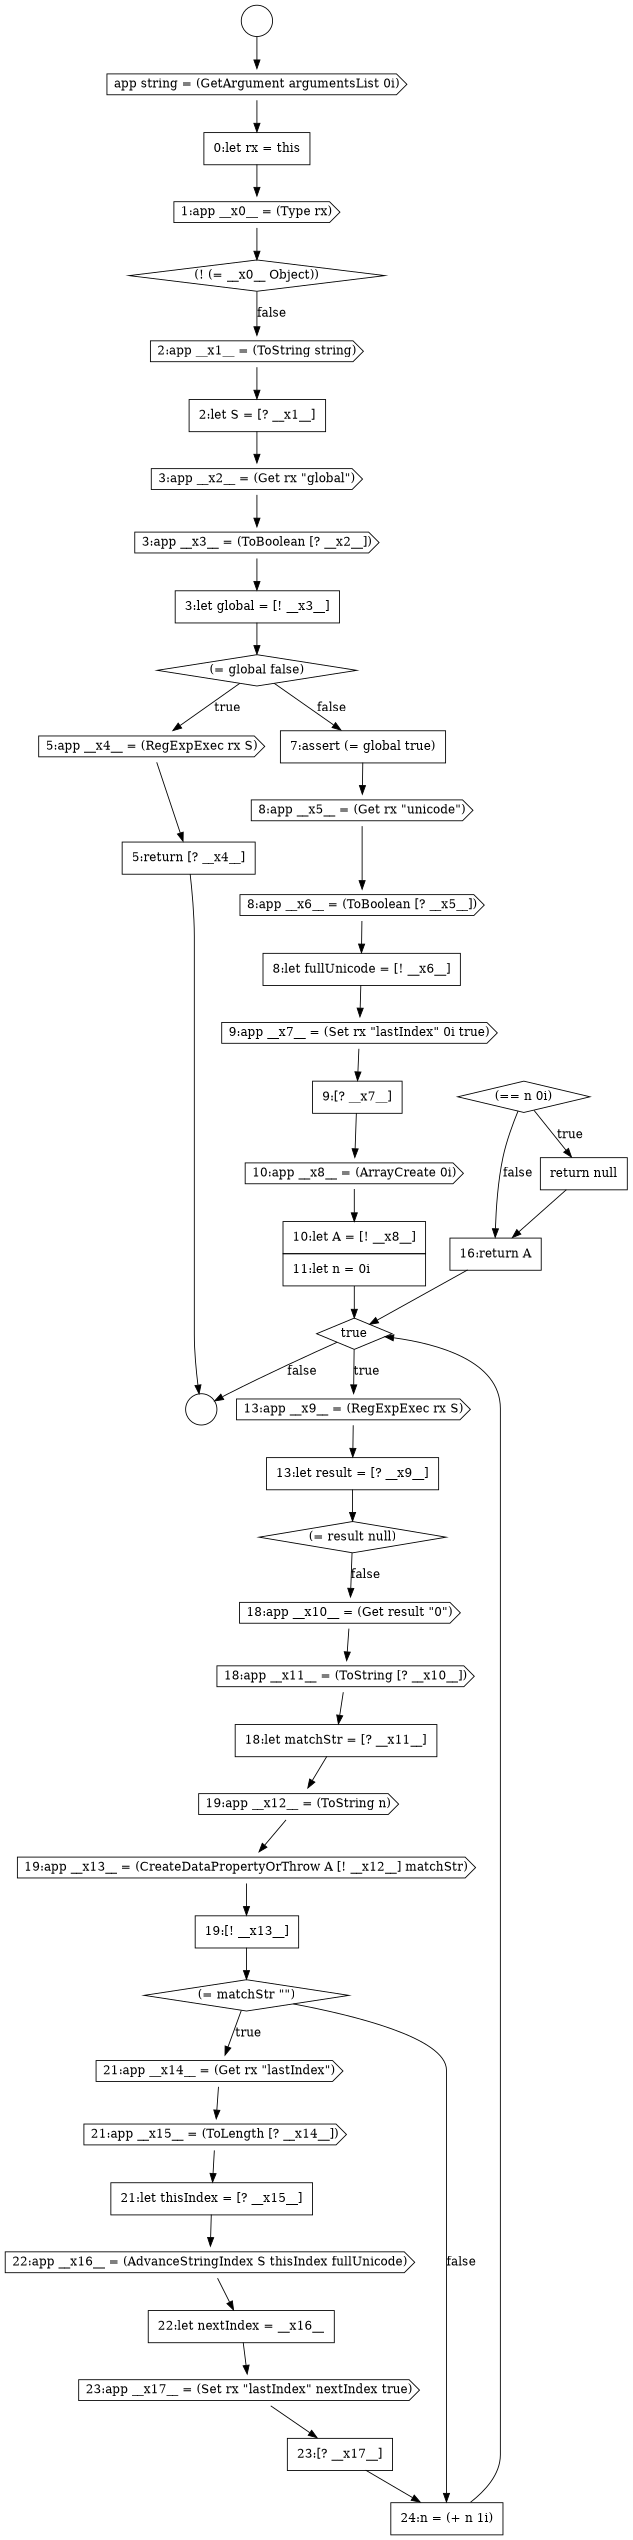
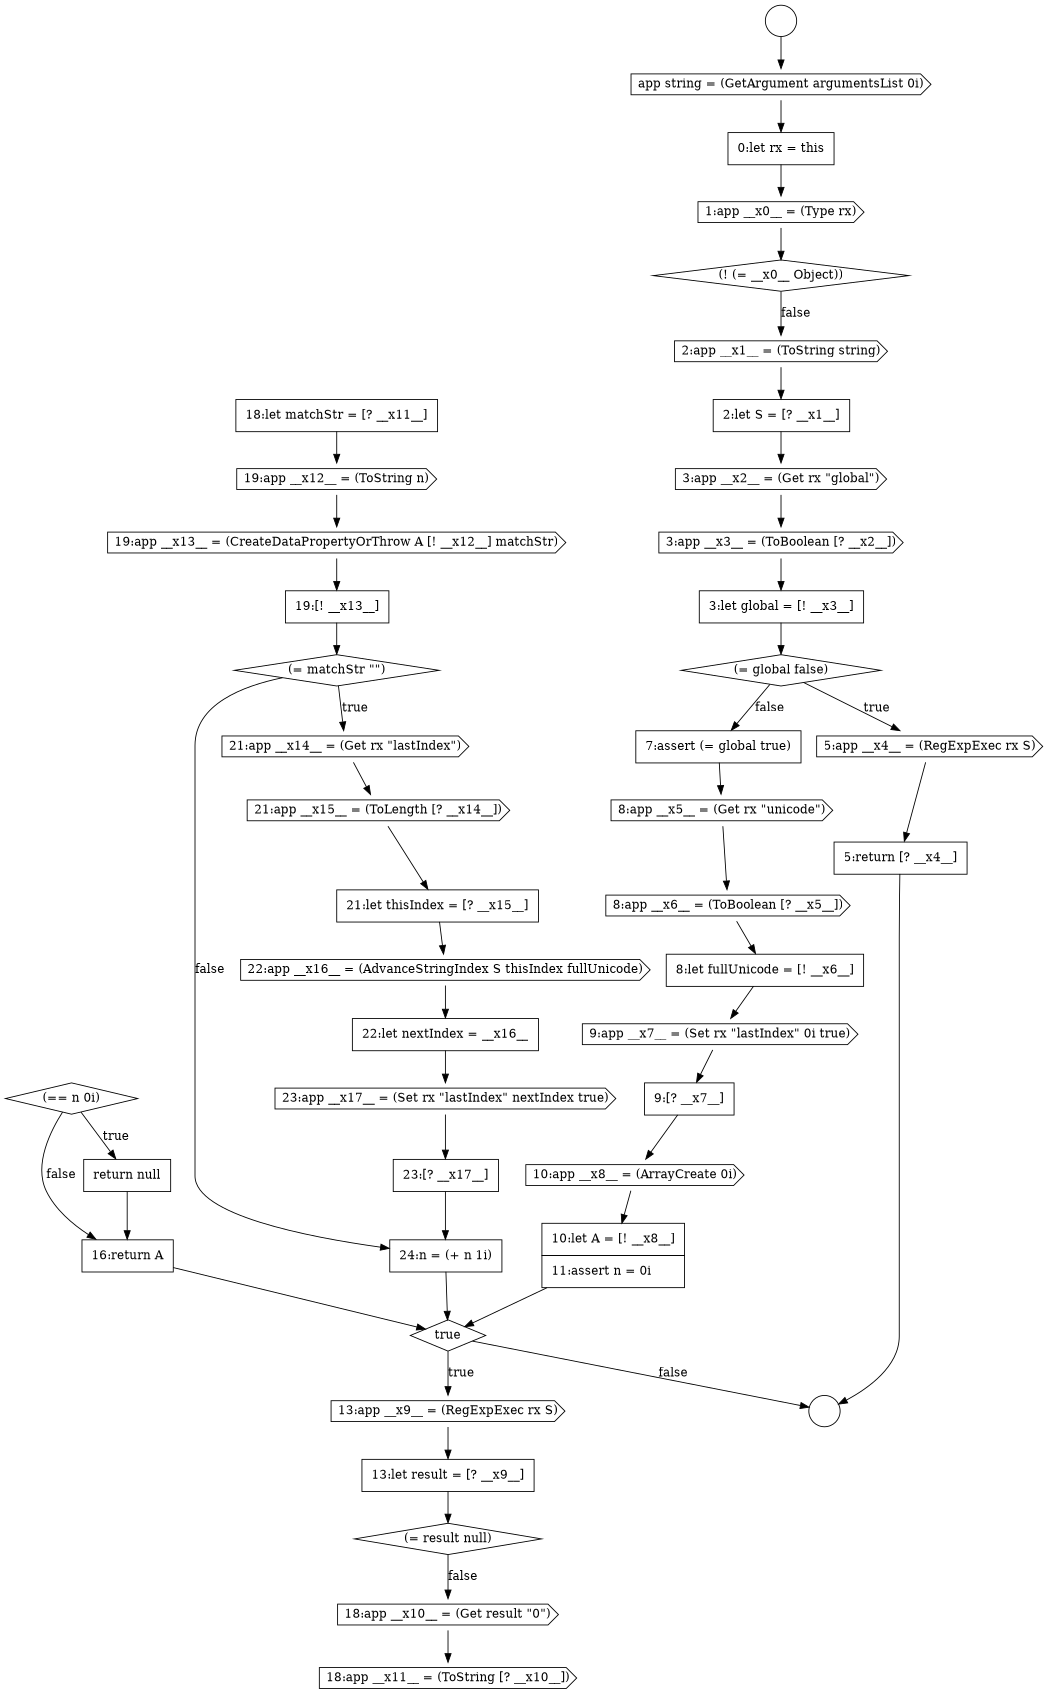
  digraph {
    node [color=black fillcolor=white shape=cds style=filled]
    edge [color=black]
    n1 [label=<<font color="black">1:app __x0__ = (Type rx)</font>>]
    n2 [label=<<font color="black">(! (= __x0__ Object))</font>> shape=diamond]
    n3 [label=<<font color="black">2:app __x1__ = (ToString string)</font>>]
    n4 [label=<<font color="black">9:app __x7__ = (Set rx &quot;lastIndex&quot; 0i true)</font>>]
    n5 [label=<<font color="black">     <table border="0" cellborder="1" cellspacing="0" cellpadding="10">       <tr><td align="left">9:[? __x7__]</td></tr>     </table>   </font>> margin=0 shape=none]
    n6 [label=<<font color="black">10:app __x8__ = (ArrayCreate 0i)</font>>]
    n7 [label=<<font color="black">     <table border="0" cellborder="1" cellspacing="0" cellpadding="10">       <tr><td align="left">16:return A</td></tr>     </table>   </font>> margin=0 shape=none]
    n8 [label=<<font color="black">true</font>> shape=diamond]
    n9 [label=<<font color="black">13:app __x9__ = (RegExpExec rx S)</font>>]
    n10 [label=" " shape=circle]
-   n11 [label=<<font color="black">     <table border="0" cellborder="1" cellspacing="0" cellpadding="10">       <tr><td align="left">10:let A = [! __x8__]</td></tr>       <tr><td align="left">11:let n = 0i</td></tr>     </table>   </font>> margin=0 shape=none]
+   n11 [label=<<font color="black">     <table border="0" cellborder="1" cellspacing="0" cellpadding="10">       <tr><td align="left">10:let A = [! __x8__]</td></tr>       <tr><td align="left">11:assert n = 0i</td></tr>     </table>   </font>> margin=0 shape=none]
    n12 [label=<<font color="black">(== n 0i)</font>> shape=diamond]
    n13 [label=<<font color="black">     <table border="0" cellborder="1" cellspacing="0" cellpadding="10">       <tr><td align="left">return null</td></tr>     </table>   </font>> margin=0 shape=none]
    n14 [label=<<font color="black">     <table border="0" cellborder="1" cellspacing="0" cellpadding="10">       <tr><td align="left">8:let fullUnicode = [! __x6__]</td></tr>     </table>   </font>> margin=0 shape=none]
    n15 [label=<<font color="black">     <table border="0" cellborder="1" cellspacing="0" cellpadding="10">       <tr><td align="left">13:let result = [? __x9__]</td></tr>     </table>   </font>> margin=0 shape=none]
    n16 [label=<<font color="black">19:app __x13__ = (CreateDataPropertyOrThrow A [! __x12__] matchStr)</font>>]
    n17 [label=<<font color="black">     <table border="0" cellborder="1" cellspacing="0" cellpadding="10">       <tr><td align="left">19:[! __x13__]</td></tr>     </table>   </font>> margin=0 shape=none]
    n18 [label=<<font color="black">(= matchStr &quot;&quot;)</font>> shape=diamond]
    n19 [label=<<font color="black">8:app __x6__ = (ToBoolean [? __x5__])</font>>]
    n20 [label=<<font color="black">app string = (GetArgument argumentsList 0i)</font>>]
    n21 [label=<<font color="black">     <table border="0" cellborder="1" cellspacing="0" cellpadding="10">       <tr><td align="left">0:let rx = this</td></tr>     </table>   </font>> margin=0 shape=none]
    n22 [label=<<font color="black">22:app __x16__ = (AdvanceStringIndex S thisIndex fullUnicode)</font>>]
    n23 [label=<<font color="black">     <table border="0" cellborder="1" cellspacing="0" cellpadding="10">       <tr><td align="left">22:let nextIndex = __x16__</td></tr>     </table>   </font>> margin=0 shape=none]
    n24 [label=<<font color="black">23:app __x17__ = (Set rx &quot;lastIndex&quot; nextIndex true)</font>>]
    n25 [label=<<font color="black">     <table border="0" cellborder="1" cellspacing="0" cellpadding="10">       <tr><td align="left">24:n = (+ n 1i)</td></tr>     </table>   </font>> margin=0 shape=none]
    n26 [label=<<font color="black">21:app __x14__ = (Get rx &quot;lastIndex&quot;)</font>>]
    n27 [label=<<font color="black">     <table border="0" cellborder="1" cellspacing="0" cellpadding="10">       <tr><td align="left">2:let S = [? __x1__]</td></tr>     </table>   </font>> margin=0 shape=none]
    n28 [label=<<font color="black">18:app __x11__ = (ToString [? __x10__])</font>>]
    n29 [label=<<font color="black">     <table border="0" cellborder="1" cellspacing="0" cellpadding="10">       <tr><td align="left">18:let matchStr = [? __x11__]</td></tr>     </table>   </font>> margin=0 shape=none]
    n30 [label=<<font color="black">19:app __x12__ = (ToString n)</font>>]
    n31 [label=<<font color="black">     <table border="0" cellborder="1" cellspacing="0" cellpadding="10">       <tr><td align="left">21:let thisIndex = [? __x15__]</td></tr>     </table>   </font>> margin=0 shape=none]
    n32 [label=<<font color="black">21:app __x15__ = (ToLength [? __x14__])</font>>]
    n33 [label=" " shape=circle]
    n34 [label=<<font color="black">     <table border="0" cellborder="1" cellspacing="0" cellpadding="10">       <tr><td align="left">23:[? __x17__]</td></tr>     </table>   </font>> margin=0 shape=none]
    n35 [label=<<font color="black">     <table border="0" cellborder="1" cellspacing="0" cellpadding="10">       <tr><td align="left">7:assert (= global true)</td></tr>     </table>   </font>> margin=0 shape=none]
    n36 [label=<<font color="black">8:app __x5__ = (Get rx &quot;unicode&quot;)</font>>]
    n37 [label=<<font color="black">3:app __x2__ = (Get rx &quot;global&quot;)</font>>]
    n38 [label=<<font color="black">(= global false)</font>> shape=diamond]
    n39 [label=<<font color="black">5:app __x4__ = (RegExpExec rx S)</font>>]
    n40 [label=<<font color="black">     <table border="0" cellborder="1" cellspacing="0" cellpadding="10">       <tr><td align="left">5:return [? __x4__]</td></tr>     </table>   </font>> margin=0 shape=none]
    n41 [label=<<font color="black">3:app __x3__ = (ToBoolean [? __x2__])</font>>]
    n42 [label=<<font color="black">     <table border="0" cellborder="1" cellspacing="0" cellpadding="10">       <tr><td align="left">3:let global = [! __x3__]</td></tr>     </table>   </font>> margin=0 shape=none]
    n43 [label=<<font color="black">18:app __x10__ = (Get result &quot;0&quot;)</font>>]
    n44 [label=<<font color="black">(= result null)</font>> shape=diamond]
    n1 -> n2
    n2 -> n3 [label=<<font color="black">false</font>>]
    n3 -> n27
    n4 -> n5
    n5 -> n6
    n6 -> n11
    n7 -> n8
    n8 -> n9 [label=<<font color="black">true</font>>]
    n8 -> n10 [label=<<font color="black">false</font>>]
    n9 -> n15
    n11 -> n8
    n12 -> n7 [label=<<font color="black">false</font>>]
    n12 -> n13 [label=<<font color="black">true</font>>]
    n13 -> n7
    n14 -> n4
    n15 -> n44
    n16 -> n17
    n17 -> n18
    n18 -> n25 [label=<<font color="black">false</font>>]
    n18 -> n26 [label=<<font color="black">true</font>>]
    n19 -> n14
    n20 -> n21
    n21 -> n1
    n22 -> n23
    n23 -> n24
    n24 -> n34
    n25 -> n8
    n26 -> n32
    n27 -> n37
-   n28 -> n29
    n29 -> n30
    n30 -> n16
    n31 -> n22
    n32 -> n31
    n33 -> n20
    n34 -> n25
    n35 -> n36
    n36 -> n19
    n37 -> n41
    n38 -> n35 [label=<<font color="black">false</font>>]
    n38 -> n39 [label=<<font color="black">true</font>>]
    n39 -> n40
    n40 -> n10
    n41 -> n42
    n42 -> n38
    n43 -> n28
    n44 -> n43 [label=<<font color="black">false</font>>]
  }
